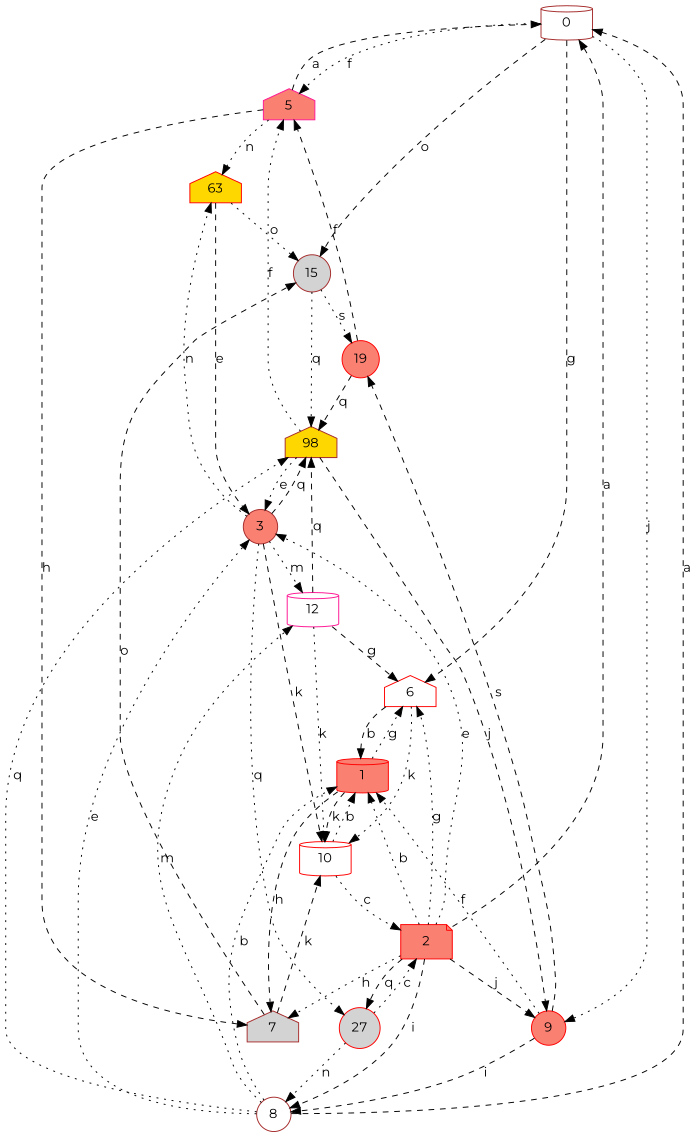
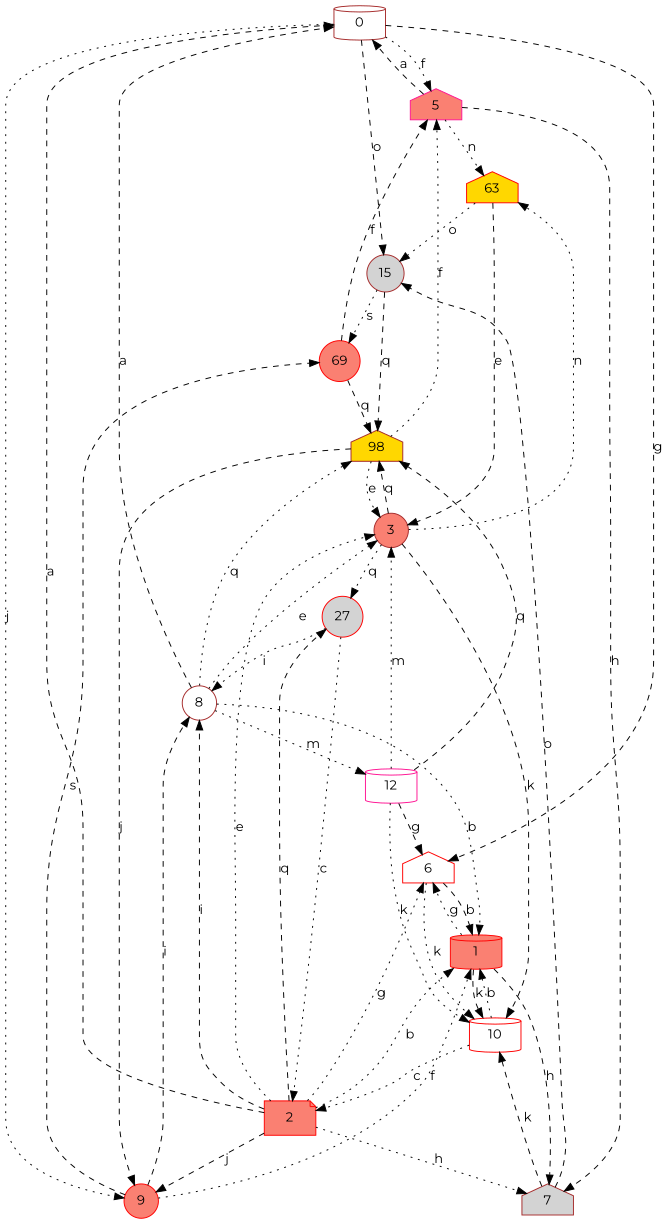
  strict digraph {
    fontname=Montserrat
    node [color=red fillcolor=salmon fontname=Montserrat shape=circle style=filled]
    edge [fontname=Montserrat style=dotted]
    0 [color=brown fillcolor=white shape=cylinder]
    5 [color=deeppink shape=house]
    6 [fillcolor=white shape=house]
    9
    15 [color=brown fillcolor=lightgrey]
    7 [color=brown fillcolor=lightgrey shape=house]
    n7 [fillcolor=gold label=63 shape=house]
    1 [shape=cylinder]
    10 [fillcolor=white shape=cylinder]
    8 [color=brown fillcolor=white]
-   19
+   19 [label=69]
    n12 [color=brown fillcolor=gold label=98 shape=house]
    2 [shape=note]
    3 [color=brown]
    n15 [fillcolor=lightgrey label=27]
    12 [color=deeppink fillcolor=white shape=cylinder]
    0 -> 5 [label=f]
    0 -> 6 [label=g style=dashed]
    0 -> 9 [label=j]
    0 -> 15 [label=o style=dashed]
    5 -> 0 [label=a style=dashed]
    5 -> 7 [label=h style=dashed]
    5 -> n7 [label=n]
    6 -> 1 [label=b style=dashed]
    6 -> 10 [label=k]
    9 -> 1 [label=f]
    9 -> 8 [label=i style=dashed]
    9 -> 19 [label=s style=dashed]
    15 -> 19 [label=s]
-   15 -> n12 [label=q]
+   15 -> n12 [label=q style=dashed]
    7 -> 15 [label=o style=dashed]
    7 -> 10 [label=k style=dashed]
    n7 -> 15 [label=o]
    n7 -> 3 [label=e style=dashed]
    1 -> 6 [label=g]
    1 -> 7 [label=h style=dashed]
    1 -> 10 [label=k style=dashed]
    10 -> 1 [label=b]
    10 -> 2 [label=c]
    8 -> 0 [label=a style=dashed]
    8 -> 1 [label=b]
    8 -> n12 [label=q]
    8 -> 3 [label=e]
    8 -> 12 [label=m]
    19 -> 5 [label=f style=dashed]
    19 -> n12 [label=q style=dashed]
    n12 -> 5 [label=f]
    n12 -> 9 [label=j style=dashed]
    n12 -> 3 [label=e]
    2 -> 0 [label=a style=dashed]
    2 -> 6 [label=g]
    2 -> 9 [label=j style=dashed]
    2 -> 7 [label=h]
    2 -> 1 [label=b]
    2 -> 8 [label=i style=dashed]
    2 -> 3 [label=e]
    2 -> n15 [label=q style=dashed]
    3 -> n7 [label=n]
    3 -> 10 [label=k style=dashed]
    3 -> n12 [label=q style=dashed]
    3 -> n15 [label=q]
-   3 -> 12 [label=m]
-   n15 -> 8 [label=n]
+   12 -> 3 [label=m]
+   n15 -> 8 [label=i]
    n15 -> 2 [label=c]
    12 -> 6 [label=g style=dashed]
    12 -> 10 [label=k]
    12 -> n12 [label=q style=dashed]
  }
